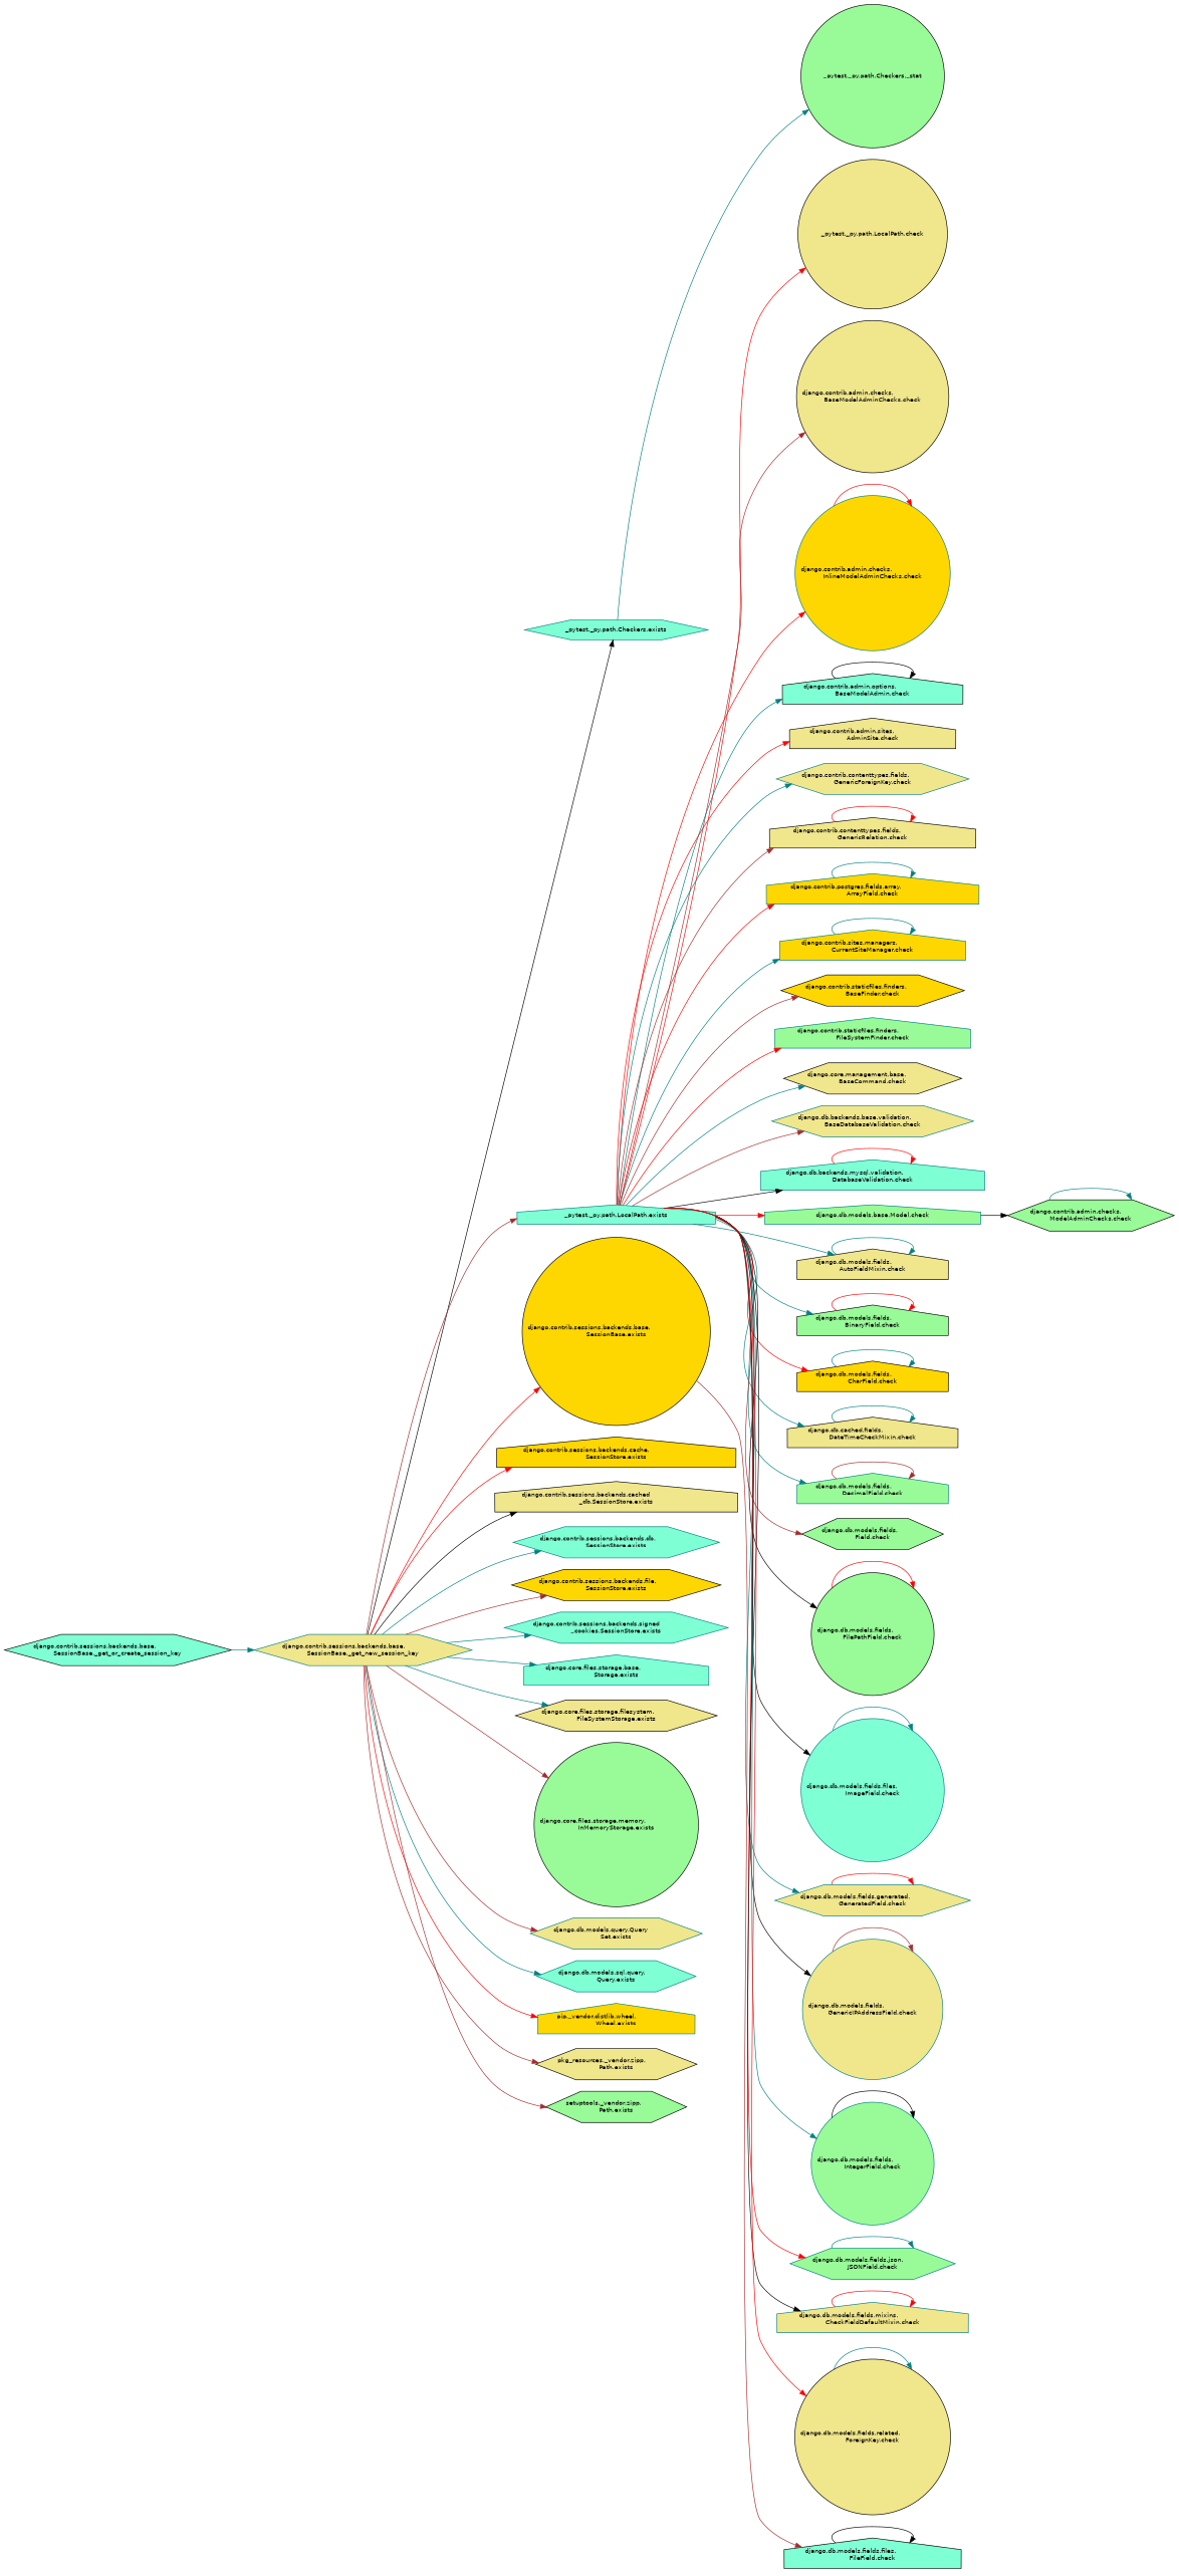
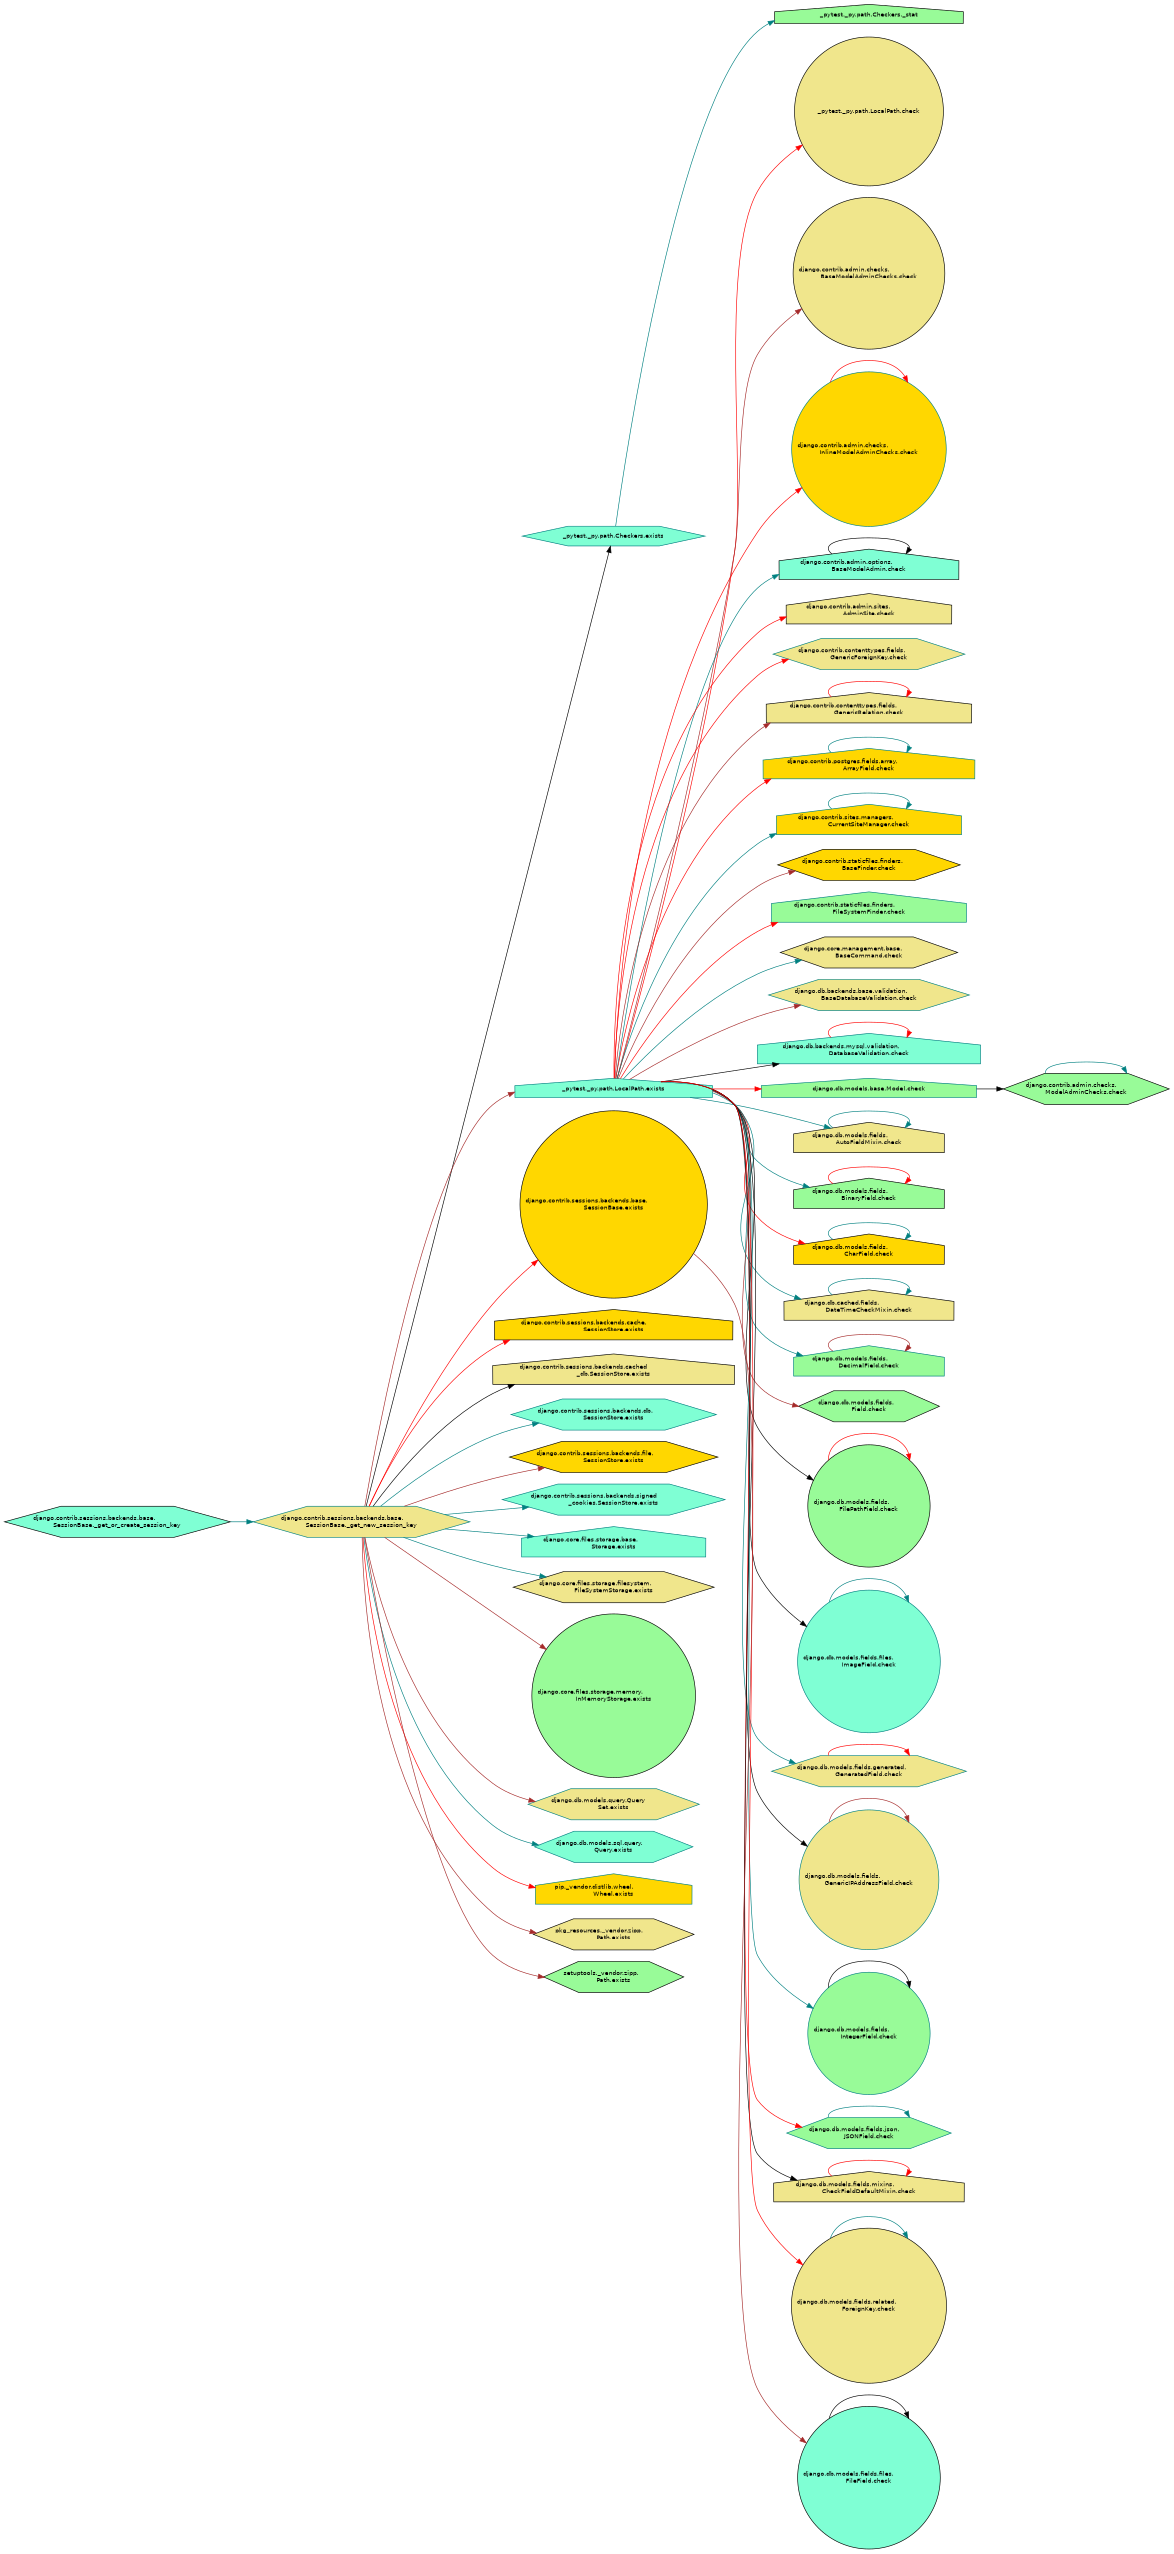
  digraph {
    rankdir=LR
    node [color=black fillcolor=khaki fontname=Helvetica fontsize=10 shape=hexagon style=filled]
    edge [color=teal fontname=Helvetica fontsize=10 labelfontname=Helvetica labelfontsize=10 style=solid]
    n1 [fillcolor=aquamarine fontcolor=black height=0.2 label="django.contrib.sessions.backends.base.\lSessionBase._get_or_create_session_key" width=0.4]
    n2 [color=teal height=0.2 label="django.contrib.sessions.backends.base.\lSessionBase._get_new_session_key" width=0.4]
    n3 [color=teal fillcolor=aquamarine height=0.2 label="_pytest._py.path.Checkers.exists" width=0.4]
    n4 [color=teal fillcolor=aquamarine height=0.2 label="_pytest._py.path.LocalPath.exists" shape=house width=0.4]
    n5 [fillcolor=gold height=0.2 label="django.contrib.sessions.backends.base.\lSessionBase.exists" shape=circle width=0.4]
    n6 [fillcolor=gold height=0.2 label="django.contrib.sessions.backends.cache.\lSessionStore.exists" shape=house width=0.4]
    n7 [height=0.2 label="django.contrib.sessions.backends.cached\l_db.SessionStore.exists" shape=house width=0.4]
    n8 [color=teal fillcolor=aquamarine height=0.2 label="django.contrib.sessions.backends.db.\lSessionStore.exists" width=0.4]
    n9 [fillcolor=gold height=0.2 label="django.contrib.sessions.backends.file.\lSessionStore.exists" width=0.4]
    n10 [color=teal fillcolor=aquamarine height=0.2 label="django.contrib.sessions.backends.signed\l_cookies.SessionStore.exists" width=0.4]
    n11 [color=teal fillcolor=aquamarine height=0.2 label="django.core.files.storage.base.\lStorage.exists" shape=house width=0.4]
    n12 [height=0.2 label="django.core.files.storage.filesystem.\lFileSystemStorage.exists" width=0.4]
    n13 [fillcolor=palegreen height=0.2 label="django.core.files.storage.memory.\lInMemoryStorage.exists" shape=circle width=0.4]
    n14 [color=teal height=0.2 label="django.db.models.query.Query\lSet.exists" width=0.4]
    n15 [color=teal fillcolor=aquamarine height=0.2 label="django.db.models.sql.query.\lQuery.exists" width=0.4]
    n16 [color=teal fillcolor=gold height=0.2 label="pip._vendor.distlib.wheel.\lWheel.exists" shape=house width=0.4]
    n17 [height=0.2 label="pkg_resources._vendor.zipp.\lPath.exists" width=0.4]
    n18 [fillcolor=palegreen height=0.2 label="setuptools._vendor.zipp.\lPath.exists" width=0.4]
-   n19 [fillcolor=palegreen height=0.2 label="_pytest._py.path.Checkers._stat" shape=circle width=0.4]
+   n19 [fillcolor=palegreen height=0.2 label="_pytest._py.path.Checkers._stat" shape=house width=0.4]
    n20 [height=0.2 label="_pytest._py.path.LocalPath.check" shape=circle width=0.4]
    n21 [height=0.2 label="django.contrib.admin.checks.\lBaseModelAdminChecks.check" shape=circle width=0.4]
    n22 [color=teal fillcolor=gold height=0.2 label="django.contrib.admin.checks.\lInlineModelAdminChecks.check" shape=circle width=0.4]
    n23 [fillcolor=aquamarine height=0.2 label="django.contrib.admin.options.\lBaseModelAdmin.check" shape=house width=0.4]
    n24 [height=0.2 label="django.contrib.admin.sites.\lAdminSite.check" shape=house width=0.4]
    n25 [color=teal height=0.2 label="django.contrib.contenttypes.fields.\lGenericForeignKey.check" width=0.4]
    n26 [height=0.2 label="django.contrib.contenttypes.fields.\lGenericRelation.check" shape=house width=0.4]
    n27 [color=teal fillcolor=gold height=0.2 label="django.contrib.postgres.fields.array.\lArrayField.check" shape=house width=0.4]
    n28 [color=teal fillcolor=gold height=0.2 label="django.contrib.sites.managers.\lCurrentSiteManager.check" shape=house width=0.4]
    n29 [fillcolor=gold height=0.2 label="django.contrib.staticfiles.finders.\lBaseFinder.check" width=0.4]
    n30 [color=teal fillcolor=palegreen height=0.2 label="django.contrib.staticfiles.finders.\lFileSystemFinder.check" shape=house width=0.4]
    n31 [height=0.2 label="django.core.management.base.\lBaseCommand.check" width=0.4]
    n32 [color=teal height=0.2 label="django.db.backends.base.validation.\lBaseDatabaseValidation.check" width=0.4]
    n33 [color=teal fillcolor=aquamarine height=0.2 label="django.db.backends.mysql.validation.\lDatabaseValidation.check" shape=house width=0.4]
    n34 [color=teal fillcolor=palegreen height=0.2 label="django.db.models.base.Model.check" shape=house width=0.4]
    n35 [height=0.2 label="django.db.models.fields.\lAutoFieldMixin.check" shape=house width=0.4]
    n36 [fillcolor=palegreen height=0.2 label="django.db.models.fields.\lBinaryField.check" shape=house width=0.4]
    n37 [fillcolor=gold height=0.2 label="django.db.models.fields.\lCharField.check" shape=house width=0.4]
    n38 [height=0.2 label="django.db.cached.fields.\lDateTimeCheckMixin.check" shape=house width=0.4]
    n39 [color=teal fillcolor=palegreen height=0.2 label="django.db.models.fields.\lDecimalField.check" shape=house width=0.4]
    n40 [fillcolor=palegreen height=0.2 label="django.db.models.fields.\lField.check" width=0.4]
    n41 [fillcolor=palegreen height=0.2 label="django.db.models.fields.\lFilePathField.check" shape=circle width=0.4]
    n42 [color=teal fillcolor=aquamarine height=0.2 label="django.db.models.fields.files.\lImageField.check" shape=circle width=0.4]
    n43 [color=teal height=0.2 label="django.db.models.fields.generated.\lGeneratedField.check" width=0.4]
    n44 [color=teal height=0.2 label="django.db.models.fields.\lGenericIPAddressField.check" shape=circle width=0.4]
    n45 [color=teal fillcolor=palegreen height=0.2 label="django.db.models.fields.\lIntegerField.check" shape=circle width=0.4]
    n46 [color=teal fillcolor=palegreen height=0.2 label="django.db.models.fields.json.\lJSONField.check" width=0.4]
-   n47 [color=teal height=0.2 label="django.db.models.fields.mixins.\lCheckFieldDefaultMixin.check" shape=house width=0.4]
+   n47 [height=0.2 label="django.db.models.fields.mixins.\lCheckFieldDefaultMixin.check" shape=house width=0.4]
    n48 [height=0.2 label="django.db.models.fields.related.\lForeignKey.check" shape=circle width=0.4]
-   n49 [fillcolor=aquamarine height=0.2 label="django.db.models.fields.files.\lFileField.check" shape=house width=0.4]
+   n49 [fillcolor=aquamarine height=0.2 label="django.db.models.fields.files.\lFileField.check" shape=circle width=0.4]
    n50 [fillcolor=palegreen height=0.2 label="django.contrib.admin.checks.\lModelAdminChecks.check" width=0.4]
    n1 -> n2
    n2 -> n3 [color=black]
    n2 -> n4 [color=brown]
    n2 -> n5 [color=red]
    n2 -> n6 [color=red]
    n2 -> n7 [color=black]
    n2 -> n8
    n2 -> n9 [color=brown]
    n2 -> n10
    n2 -> n11
    n2 -> n12
    n2 -> n13 [color=brown]
    n2 -> n14 [color=brown]
    n2 -> n15
    n2 -> n16 [color=red]
    n2 -> n17 [color=brown]
    n2 -> n18 [color=brown]
    n3 -> n19
    n4 -> n20 [color=red]
    n4 -> n21 [color=brown]
    n4 -> n22 [color=red]
    n4 -> n23
    n4 -> n24 [color=red]
-   n4 -> n25
+   n4 -> n25 [color=red]
    n4 -> n26 [color=brown]
    n4 -> n27 [color=red]
    n4 -> n28
    n4 -> n29 [color=brown]
    n4 -> n30 [color=red]
    n4 -> n31
    n4 -> n32 [color=brown]
    n4 -> n33 [color=black]
    n4 -> n34 [color=red]
    n4 -> n35
    n4 -> n36
    n4 -> n37 [color=red]
    n4 -> n38
    n4 -> n39
    n4 -> n40 [color=brown]
    n4 -> n41 [color=black]
    n4 -> n42 [color=black]
    n4 -> n43
    n4 -> n44 [color=black]
    n4 -> n45
    n4 -> n46 [color=red]
    n4 -> n47 [color=black]
    n4 -> n48 [color=red]
    n5 -> n49 [color=brown]
    n22 -> n22 [color=red]
    n23 -> n23 [color=black]
    n26 -> n26 [color=red]
    n27 -> n27
    n28 -> n28
    n33 -> n33 [color=red]
    n34 -> n50 [color=black]
    n35 -> n35
    n36 -> n36 [color=red]
    n37 -> n37
    n38 -> n38
    n39 -> n39 [color=brown]
    n41 -> n41 [color=red]
    n42 -> n42
    n43 -> n43 [color=red]
    n44 -> n44 [color=brown]
    n45 -> n45 [color=black]
    n46 -> n46
    n47 -> n47 [color=red]
    n48 -> n48
    n49 -> n49 [color=black]
    n50 -> n50
  }
